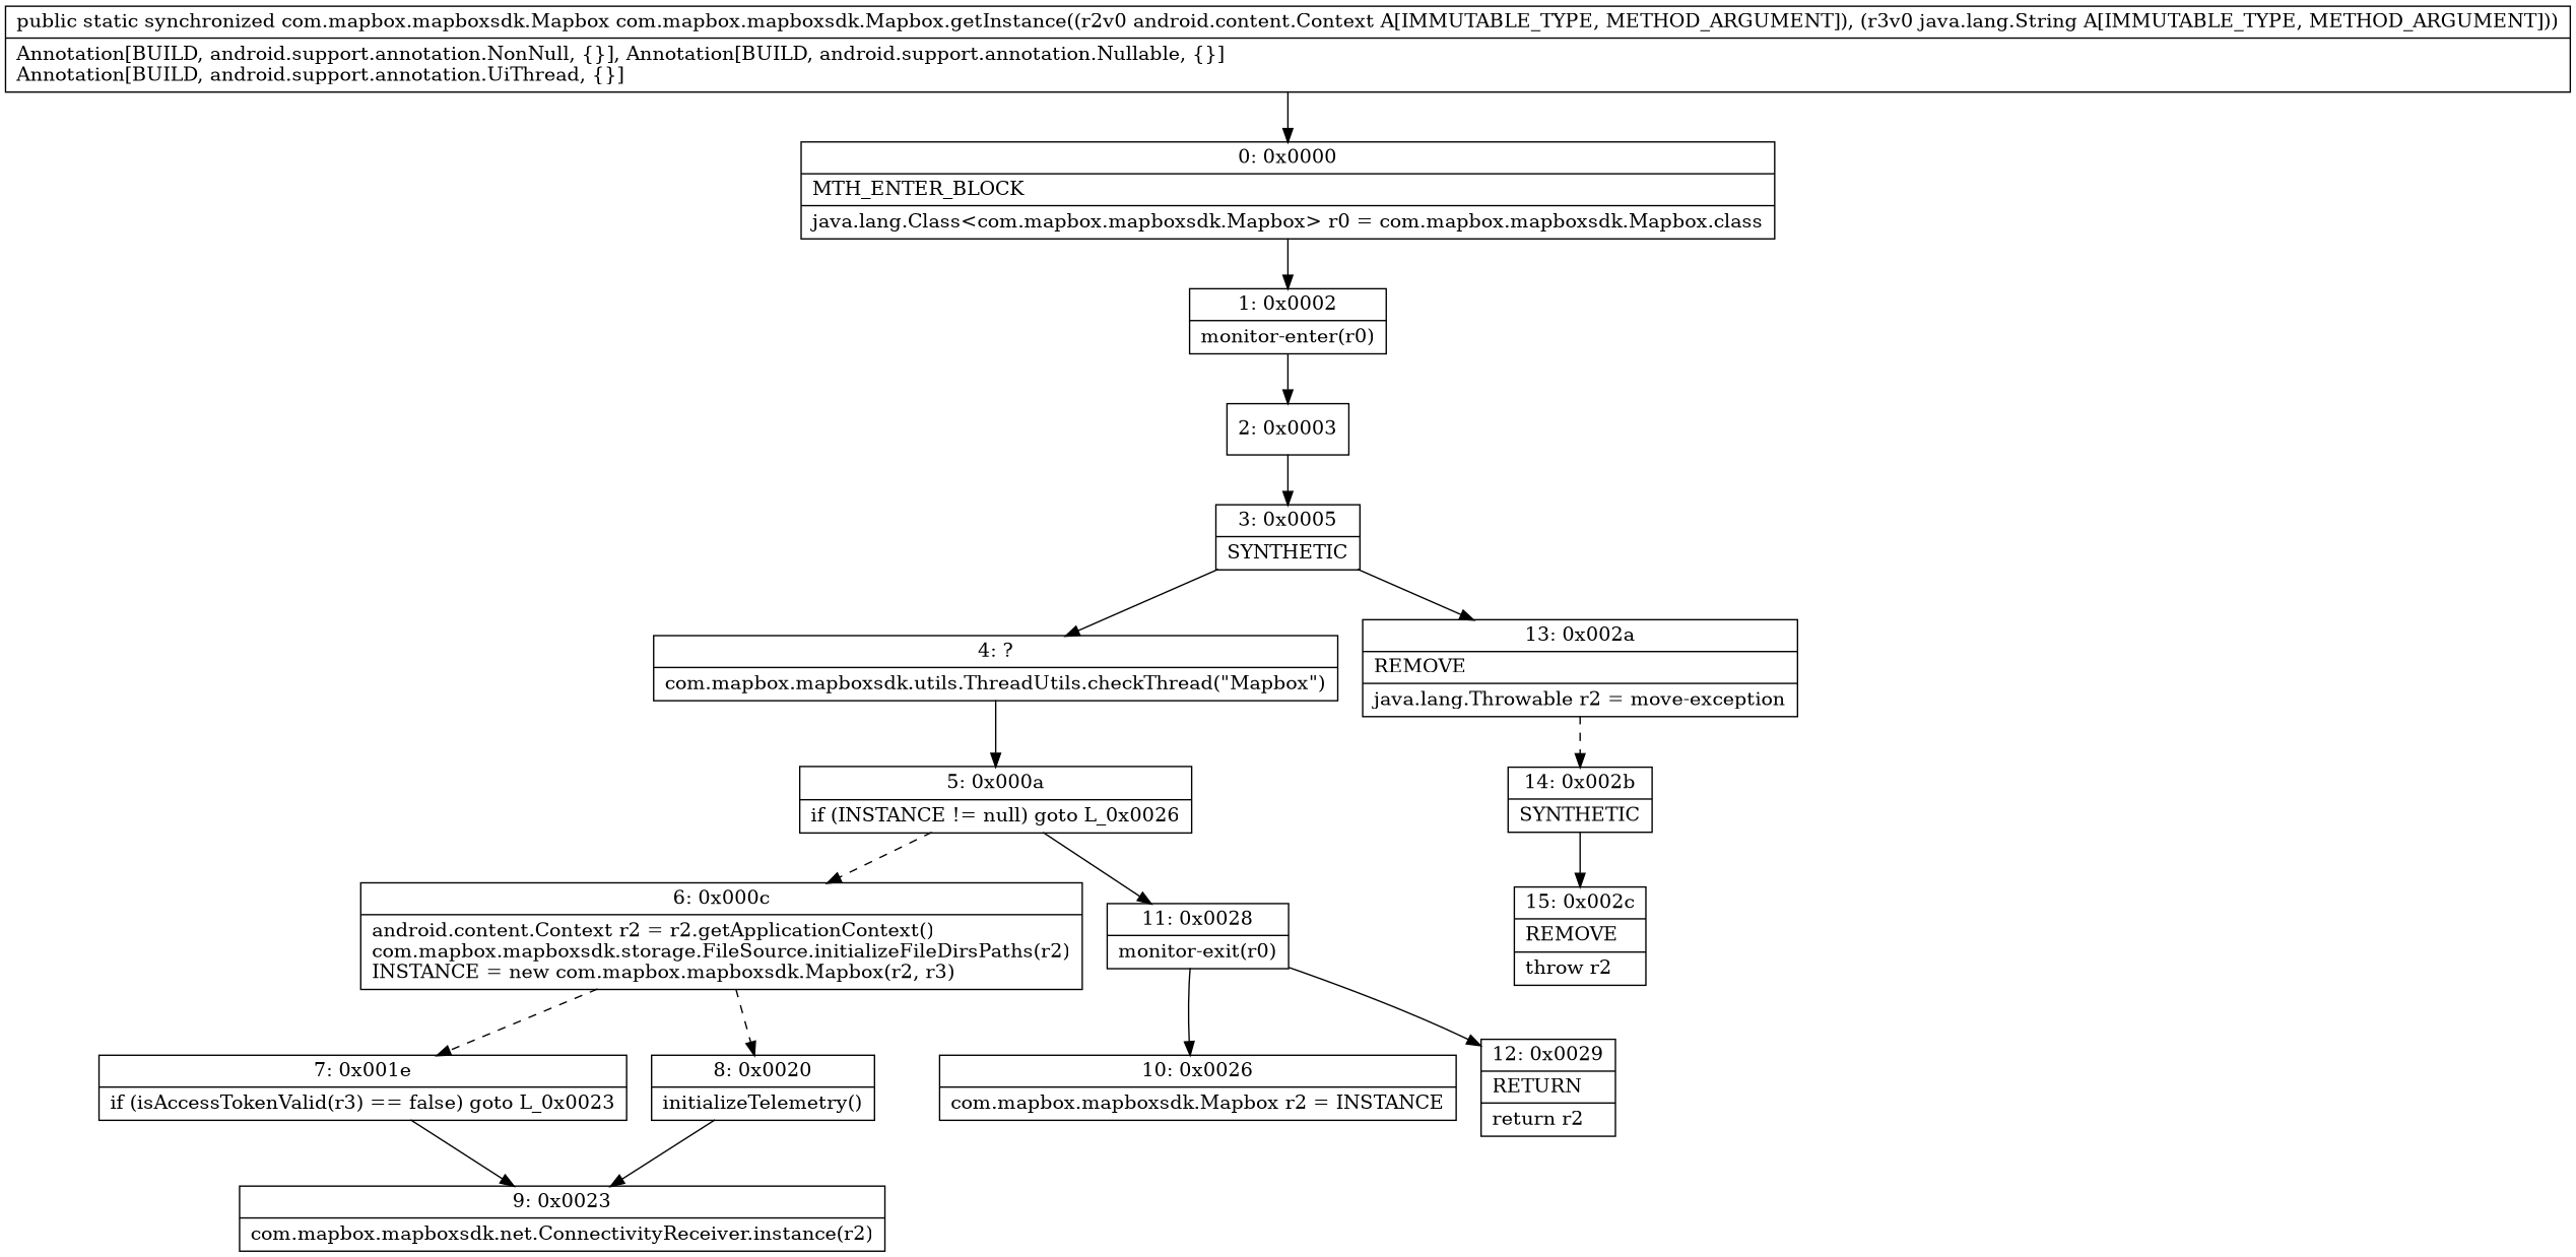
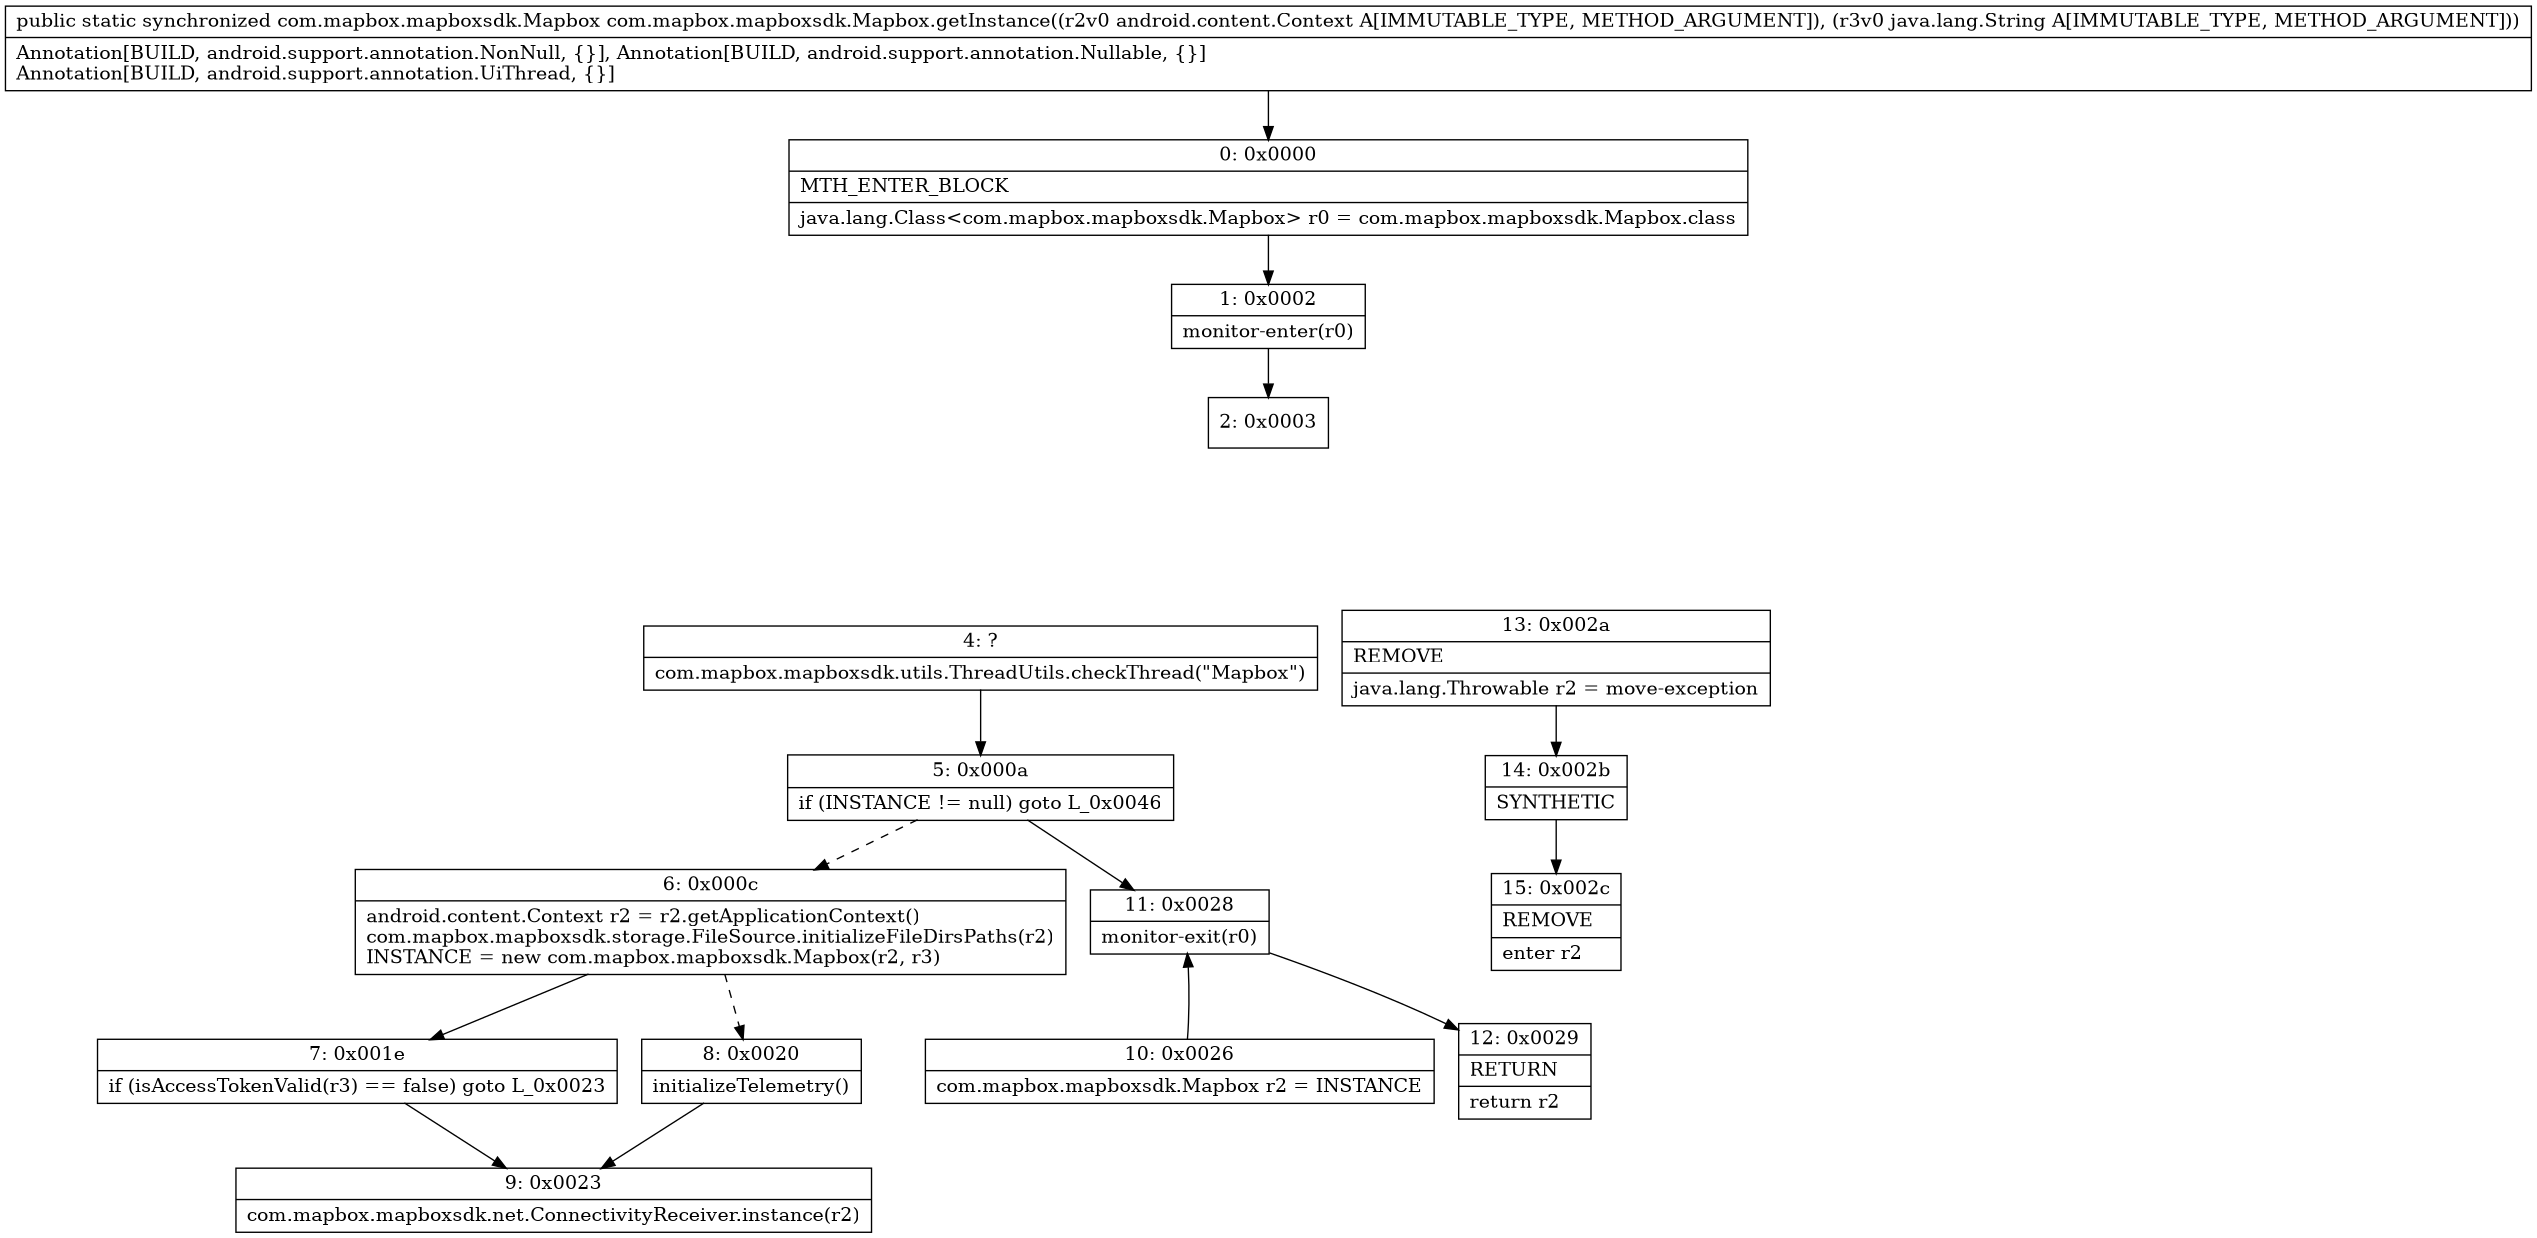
  digraph {
    node [shape=record]
    n1 [label="{0\:\ 0x0000|MTH_ENTER_BLOCK\l|java.lang.Class\<com.mapbox.mapboxsdk.Mapbox\> r0 = com.mapbox.mapboxsdk.Mapbox.class\l}"]
    n2 [label="{1\:\ 0x0002|monitor\-enter(r0)\l}"]
    n3 [label="{2\:\ 0x0003}"]
-   n4 [label="{3\:\ 0x0005|SYNTHETIC\l}"]
    n5 [label="{4\:\ ?|com.mapbox.mapboxsdk.utils.ThreadUtils.checkThread(\"Mapbox\")\l}"]
    n6 [label="{13\:\ 0x002a|REMOVE\l|java.lang.Throwable r2 = move\-exception\l}"]
-   n7 [label="{5\:\ 0x000a|if (INSTANCE != null) goto L_0x0026\l}"]
+   n7 [label="{5\:\ 0x000a|if (INSTANCE != null) goto L_0x0046\l}"]
    n8 [label="{14\:\ 0x002b|SYNTHETIC\l}"]
    n9 [label="{6\:\ 0x000c|android.content.Context r2 = r2.getApplicationContext()\lcom.mapbox.mapboxsdk.storage.FileSource.initializeFileDirsPaths(r2)\lINSTANCE = new com.mapbox.mapboxsdk.Mapbox(r2, r3)\l}"]
    n10 [label="{11\:\ 0x0028|monitor\-exit(r0)\l}"]
    n11 [label="{7\:\ 0x001e|if (isAccessTokenValid(r3) == false) goto L_0x0023\l}"]
    n12 [label="{8\:\ 0x0020|initializeTelemetry()\l}"]
    n13 [label="{10\:\ 0x0026|com.mapbox.mapboxsdk.Mapbox r2 = INSTANCE\l}"]
    n14 [label="{9\:\ 0x0023|com.mapbox.mapboxsdk.net.ConnectivityReceiver.instance(r2)\l}"]
    n15 [label="{12\:\ 0x0029|RETURN\l|return r2\l}"]
-   n16 [label="{15\:\ 0x002c|REMOVE\l|throw r2\l}"]
+   n16 [label="{15\:\ 0x002c|REMOVE\l|enter r2\l}"]
    n17 [label="{public static synchronized com.mapbox.mapboxsdk.Mapbox com.mapbox.mapboxsdk.Mapbox.getInstance((r2v0 android.content.Context A[IMMUTABLE_TYPE, METHOD_ARGUMENT]), (r3v0 java.lang.String A[IMMUTABLE_TYPE, METHOD_ARGUMENT]))  | Annotation[BUILD, android.support.annotation.NonNull, \{\}], Annotation[BUILD, android.support.annotation.Nullable, \{\}]\lAnnotation[BUILD, android.support.annotation.UiThread, \{\}]\l}"]
    n1 -> n2
    n2 -> n3
-   n3 -> n4
-   n4 -> n5
-   n4 -> n6
    n5 -> n7
-   n6 -> n8 [style=dashed]
+   n6 -> n8
    n7 -> n9 [style=dashed]
    n7 -> n10
    n8 -> n16
-   n9 -> n11 [style=dashed]
+   n9 -> n11
    n9 -> n12 [style=dashed]
    n10 -> n15
    n11 -> n14
    n12 -> n14
-   n10 -> n13
+   n13 -> n10
    n17 -> n1
  }
